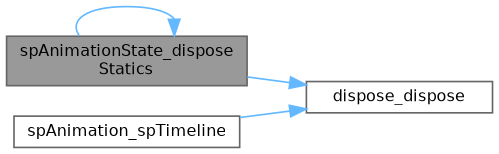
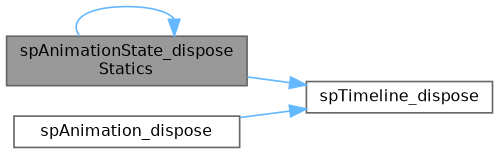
  digraph {
    rankdir=LR
    node [color=grey40 fillcolor=white fontname=Helvetica fontsize=10 shape=box style=filled]
    edge [color=steelblue1 fontname=Helvetica fontsize=10 labelfontname=Helvetica labelfontsize=10 style=solid]
    n1 [color=gray40 fillcolor=grey60 fontcolor=black height=0.2 label="spAnimationState_dispose\lStatics" width=0.4]
-   n2 [height=0.2 label=dispose_dispose width=0.4]
-   n3 [height=0.2 label=spAnimation_spTimeline width=0.4]
+   n2 [height=0.2 label=spTimeline_dispose width=0.4]
+   n3 [height=0.2 label=spAnimation_dispose width=0.4]
    n1 -> n1
    n1 -> n2
    n3 -> n2
  }
